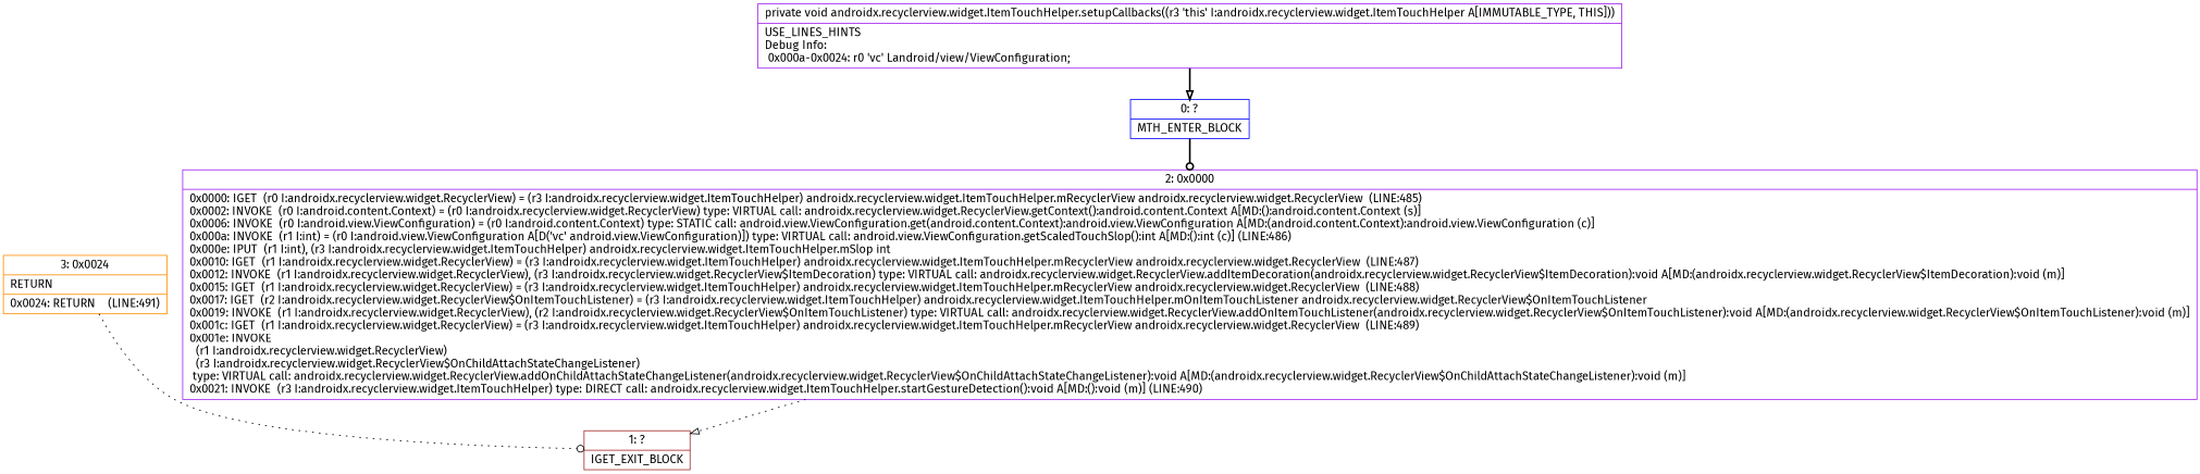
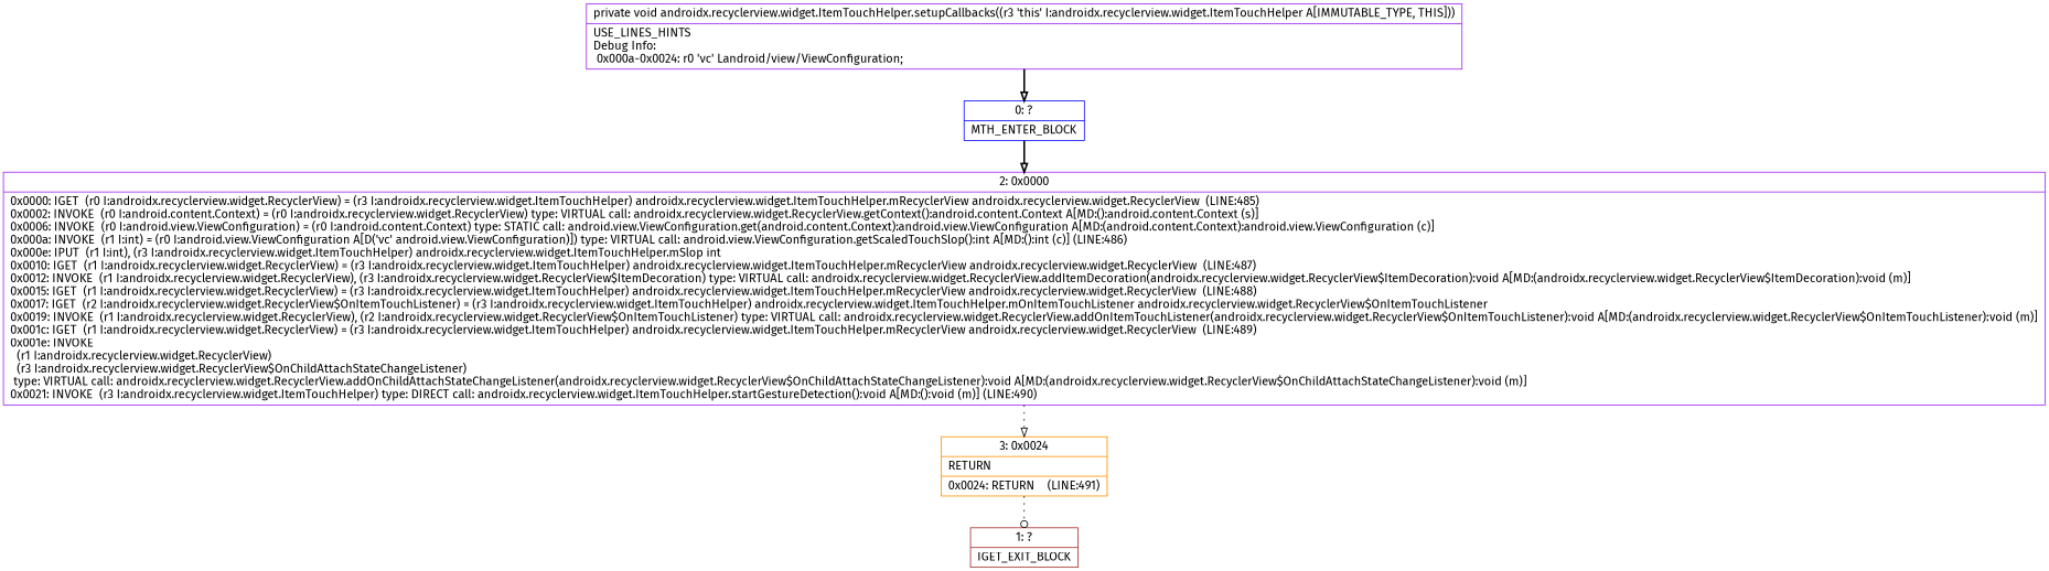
  digraph {
    fontname="Fira Sans"
    node [color=purple fontname="Fira Sans" shape=record]
    edge [arrowhead=odot fontname="Fira Sans" style=bold]
    n1 [color=blue label="{0\:\ ?|MTH_ENTER_BLOCK\l}"]
    n2 [label="{2\:\ 0x0000|0x0000: IGET  (r0 I:androidx.recyclerview.widget.RecyclerView) = (r3 I:androidx.recyclerview.widget.ItemTouchHelper) androidx.recyclerview.widget.ItemTouchHelper.mRecyclerView androidx.recyclerview.widget.RecyclerView  (LINE:485)\l0x0002: INVOKE  (r0 I:android.content.Context) = (r0 I:androidx.recyclerview.widget.RecyclerView) type: VIRTUAL call: androidx.recyclerview.widget.RecyclerView.getContext():android.content.Context A[MD:():android.content.Context (s)]\l0x0006: INVOKE  (r0 I:android.view.ViewConfiguration) = (r0 I:android.content.Context) type: STATIC call: android.view.ViewConfiguration.get(android.content.Context):android.view.ViewConfiguration A[MD:(android.content.Context):android.view.ViewConfiguration (c)]\l0x000a: INVOKE  (r1 I:int) = (r0 I:android.view.ViewConfiguration A[D('vc' android.view.ViewConfiguration)]) type: VIRTUAL call: android.view.ViewConfiguration.getScaledTouchSlop():int A[MD:():int (c)] (LINE:486)\l0x000e: IPUT  (r1 I:int), (r3 I:androidx.recyclerview.widget.ItemTouchHelper) androidx.recyclerview.widget.ItemTouchHelper.mSlop int \l0x0010: IGET  (r1 I:androidx.recyclerview.widget.RecyclerView) = (r3 I:androidx.recyclerview.widget.ItemTouchHelper) androidx.recyclerview.widget.ItemTouchHelper.mRecyclerView androidx.recyclerview.widget.RecyclerView  (LINE:487)\l0x0012: INVOKE  (r1 I:androidx.recyclerview.widget.RecyclerView), (r3 I:androidx.recyclerview.widget.RecyclerView$ItemDecoration) type: VIRTUAL call: androidx.recyclerview.widget.RecyclerView.addItemDecoration(androidx.recyclerview.widget.RecyclerView$ItemDecoration):void A[MD:(androidx.recyclerview.widget.RecyclerView$ItemDecoration):void (m)]\l0x0015: IGET  (r1 I:androidx.recyclerview.widget.RecyclerView) = (r3 I:androidx.recyclerview.widget.ItemTouchHelper) androidx.recyclerview.widget.ItemTouchHelper.mRecyclerView androidx.recyclerview.widget.RecyclerView  (LINE:488)\l0x0017: IGET  (r2 I:androidx.recyclerview.widget.RecyclerView$OnItemTouchListener) = (r3 I:androidx.recyclerview.widget.ItemTouchHelper) androidx.recyclerview.widget.ItemTouchHelper.mOnItemTouchListener androidx.recyclerview.widget.RecyclerView$OnItemTouchListener \l0x0019: INVOKE  (r1 I:androidx.recyclerview.widget.RecyclerView), (r2 I:androidx.recyclerview.widget.RecyclerView$OnItemTouchListener) type: VIRTUAL call: androidx.recyclerview.widget.RecyclerView.addOnItemTouchListener(androidx.recyclerview.widget.RecyclerView$OnItemTouchListener):void A[MD:(androidx.recyclerview.widget.RecyclerView$OnItemTouchListener):void (m)]\l0x001c: IGET  (r1 I:androidx.recyclerview.widget.RecyclerView) = (r3 I:androidx.recyclerview.widget.ItemTouchHelper) androidx.recyclerview.widget.ItemTouchHelper.mRecyclerView androidx.recyclerview.widget.RecyclerView  (LINE:489)\l0x001e: INVOKE  \l  (r1 I:androidx.recyclerview.widget.RecyclerView)\l  (r3 I:androidx.recyclerview.widget.RecyclerView$OnChildAttachStateChangeListener)\l type: VIRTUAL call: androidx.recyclerview.widget.RecyclerView.addOnChildAttachStateChangeListener(androidx.recyclerview.widget.RecyclerView$OnChildAttachStateChangeListener):void A[MD:(androidx.recyclerview.widget.RecyclerView$OnChildAttachStateChangeListener):void (m)]\l0x0021: INVOKE  (r3 I:androidx.recyclerview.widget.ItemTouchHelper) type: DIRECT call: androidx.recyclerview.widget.ItemTouchHelper.startGestureDetection():void A[MD:():void (m)] (LINE:490)\l}"]
    n3 [color=darkorange label="{3\:\ 0x0024|RETURN\l|0x0024: RETURN    (LINE:491)\l}"]
    n4 [color=brown label="{1\:\ ?|IGET_EXIT_BLOCK\l}"]
    n5 [label="{private void androidx.recyclerview.widget.ItemTouchHelper.setupCallbacks((r3 'this' I:androidx.recyclerview.widget.ItemTouchHelper A[IMMUTABLE_TYPE, THIS]))  | USE_LINES_HINTS\lDebug Info:\l  0x000a\-0x0024: r0 'vc' Landroid\/view\/ViewConfiguration;\l}"]
-   n1 -> n2
-   n2 -> n4 [arrowhead=onormal style=dotted]
+   n1 -> n2 [arrowhead=onormal]
+   n2 -> n3 [arrowhead=onormal style=dotted]
    n3 -> n4 [style=dotted]
    n5 -> n1 [arrowhead=onormal]
  }
